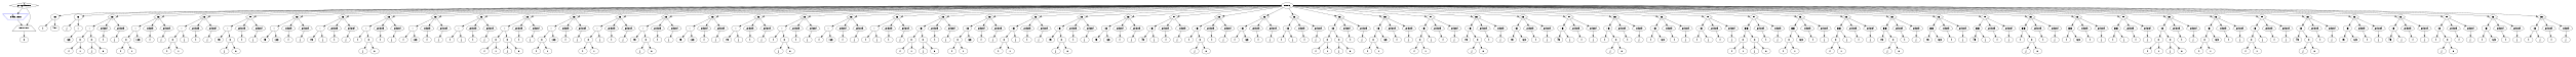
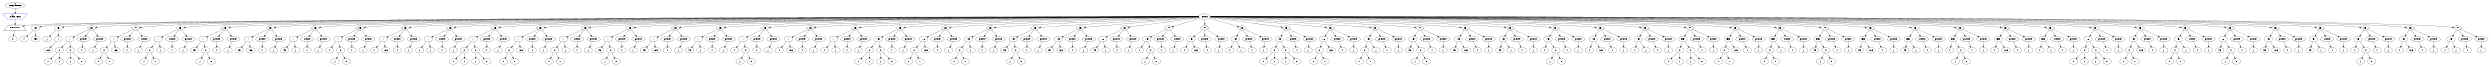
  digraph {
    fontname="DejaVu Serif"
    node [fontname="DejaVu Serif"]
    edge [fontname="DejaVu Serif"]
-   n1 [label=programme shape=diamond]
+   n1 [label=programme]
    n2 [color=blue label="main, INT" shape=invtrapezium]
    n3 [color=black label=RETURN shape=trapezium]
    n4 [label=BLOC]
    n5 [label=":="]
    n6 [label=":="]
    n7 [label=IF shape=diamond]
    n8 [label=IF shape=diamond]
    n9 [label=IF shape=diamond]
    n10 [label=IF shape=diamond]
    n11 [label=IF shape=diamond]
    n12 [label=IF shape=diamond]
    n13 [label=IF shape=diamond]
    n14 [label=IF shape=diamond]
    n15 [label=IF shape=diamond]
    n16 [label=IF shape=diamond]
    n17 [label=IF shape=diamond]
    n18 [label=IF shape=diamond]
    n19 [label=IF shape=diamond]
    n20 [label=IF shape=diamond]
    n21 [label=IF shape=diamond]
    n22 [label=IF shape=diamond]
    n23 [label=IF shape=diamond]
    n24 [label=IF shape=diamond]
    n25 [label=IF shape=diamond]
    n26 [label=IF shape=diamond]
    n27 [label=IF shape=diamond]
    n28 [label=IF shape=diamond]
    n29 [label=IF shape=diamond]
    n30 [label=IF shape=diamond]
    n31 [label=IF shape=diamond]
    n32 [label=IF shape=diamond]
    n33 [label=IF shape=diamond]
    n34 [label=IF shape=diamond]
    n35 [label=IF shape=diamond]
    n36 [label=IF shape=diamond]
    n37 [label=IF shape=diamond]
    n38 [label=IF shape=diamond]
    n39 [label=IF shape=diamond]
    n40 [label=IF shape=diamond]
    n41 [label=IF shape=diamond]
    n42 [label=IF shape=diamond]
    n43 [label=IF shape=diamond]
    n44 [label=IF shape=diamond]
    n45 [label=IF shape=diamond]
    n46 [label=IF shape=diamond]
    n47 [label=IF shape=diamond]
    n48 [label=IF shape=diamond]
    n49 [label=IF shape=diamond]
    n50 [label=IF shape=diamond]
    n51 [label=IF shape=diamond]
    n52 [label=IF shape=diamond]
    n53 [label=IF shape=diamond]
    n54 [label=IF shape=diamond]
    n55 [label=IF shape=diamond]
    n56 [label=IF shape=diamond]
    n57 [label=IF shape=diamond]
    n58 [label=IF shape=diamond]
    n59 [label=IF shape=diamond]
    n60 [label=IF shape=diamond]
    n61 [label=i]
    n62 [label=450]
    n63 [label=j]
    n64 [label="-"]
    n65 [label="<"]
    n66 [label=printd shape=septagon]
    n67 [label=printd shape=septagon]
    n68 [label="<"]
    n69 [label=printd shape=septagon]
    n70 [label=printd shape=septagon]
    n71 [label="<"]
    n72 [label=printd shape=septagon]
    n73 [label=printd shape=septagon]
    n74 [label="<"]
    n75 [label=printd shape=septagon]
    n76 [label=printd shape=septagon]
    n77 [label="<"]
    n78 [label=printd shape=septagon]
    n79 [label=printd shape=septagon]
    n80 [label="<"]
    n81 [label=printd shape=septagon]
    n82 [label=printd shape=septagon]
    n83 [label="<"]
    n84 [label=printd shape=septagon]
    n85 [label=printd shape=septagon]
    n86 [label="<"]
    n87 [label=printd shape=septagon]
    n88 [label=printd shape=septagon]
    n89 [label="<"]
    n90 [label=printd shape=septagon]
    n91 [label=printd shape=septagon]
    n92 [label=">"]
    n93 [label=printd shape=septagon]
    n94 [label=printd shape=septagon]
    n95 [label=">"]
    n96 [label=printd shape=septagon]
    n97 [label=printd shape=septagon]
    n98 [label=">"]
    n99 [label=printd shape=septagon]
    n100 [label=printd shape=septagon]
    n101 [label=">"]
    n102 [label=printd shape=septagon]
    n103 [label=printd shape=septagon]
    n104 [label=">"]
    n105 [label=printd shape=septagon]
    n106 [label=printd shape=septagon]
    n107 [label=">"]
    n108 [label=printd shape=septagon]
    n109 [label=printd shape=septagon]
    n110 [label=">"]
    n111 [label=printd shape=septagon]
    n112 [label=printd shape=septagon]
    n113 [label=">"]
    n114 [label=printd shape=septagon]
    n115 [label=printd shape=septagon]
    n116 [label=">"]
    n117 [label=printd shape=septagon]
    n118 [label=printd shape=septagon]
    n119 [label=">="]
    n120 [label=printd shape=septagon]
    n121 [label=printd shape=septagon]
    n122 [label=">="]
    n123 [label=printd shape=septagon]
    n124 [label=printd shape=septagon]
    n125 [label=">="]
    n126 [label=printd shape=septagon]
    n127 [label=printd shape=septagon]
    n128 [label=">="]
    n129 [label=printd shape=septagon]
    n130 [label=printd shape=septagon]
    n131 [label=">="]
    n132 [label=printd shape=septagon]
    n133 [label=printd shape=septagon]
    n134 [label=">="]
    n135 [label=printd shape=septagon]
    n136 [label=printd shape=septagon]
    n137 [label=">="]
    n138 [label=printd shape=septagon]
    n139 [label=printd shape=septagon]
    n140 [label=">="]
    n141 [label=printd shape=septagon]
    n142 [label=printd shape=septagon]
    n143 [label=">="]
    n144 [label=printd shape=septagon]
    n145 [label=printd shape=septagon]
    n146 [label="<="]
    n147 [label=printd shape=septagon]
    n148 [label=printd shape=septagon]
    n149 [label="<="]
    n150 [label=printd shape=septagon]
    n151 [label=printd shape=septagon]
    n152 [label="<="]
    n153 [label=printd shape=septagon]
    n154 [label=printd shape=septagon]
    n155 [label="<="]
    n156 [label=printd shape=septagon]
    n157 [label=printd shape=septagon]
    n158 [label="<="]
    n159 [label=printd shape=septagon]
    n160 [label=printd shape=septagon]
    n161 [label="<="]
    n162 [label=printd shape=septagon]
    n163 [label=printd shape=septagon]
    n164 [label="<="]
    n165 [label=printd shape=septagon]
    n166 [label=printd shape=septagon]
    n167 [label="<="]
    n168 [label=printd shape=septagon]
    n169 [label=printd shape=septagon]
    n170 [label="<="]
    n171 [label=printd shape=septagon]
    n172 [label=printd shape=septagon]
    n173 [label="=="]
    n174 [label=printd shape=septagon]
    n175 [label=printd shape=septagon]
    n176 [label="=="]
    n177 [label=printd shape=septagon]
    n178 [label=printd shape=septagon]
    n179 [label="=="]
    n180 [label=printd shape=septagon]
    n181 [label=printd shape=septagon]
    n182 [label="=="]
    n183 [label=printd shape=septagon]
    n184 [label=printd shape=septagon]
    n185 [label="=="]
    n186 [label=printd shape=septagon]
    n187 [label=printd shape=septagon]
    n188 [label="=="]
    n189 [label=printd shape=septagon]
    n190 [label=printd shape=septagon]
    n191 [label="=="]
    n192 [label=printd shape=septagon]
    n193 [label=printd shape=septagon]
    n194 [label="=="]
    n195 [label=printd shape=septagon]
    n196 [label=printd shape=septagon]
    n197 [label="=="]
    n198 [label=printd shape=septagon]
    n199 [label=printd shape=septagon]
    n200 [label="!="]
    n201 [label=printd shape=septagon]
    n202 [label=printd shape=septagon]
    n203 [label="!="]
    n204 [label=printd shape=septagon]
    n205 [label=printd shape=septagon]
    n206 [label="!="]
    n207 [label=printd shape=septagon]
    n208 [label=printd shape=septagon]
    n209 [label="!="]
    n210 [label=printd shape=septagon]
    n211 [label=printd shape=septagon]
    n212 [label="!="]
    n213 [label=printd shape=septagon]
    n214 [label=printd shape=septagon]
    n215 [label="!="]
    n216 [label=printd shape=septagon]
    n217 [label=printd shape=septagon]
    n218 [label="!="]
    n219 [label=printd shape=septagon]
    n220 [label=printd shape=septagon]
    n221 [label="!="]
    n222 [label=printd shape=septagon]
    n223 [label=printd shape=septagon]
    n224 [label="!="]
    n225 [label=printd shape=septagon]
    n226 [label=printd shape=septagon]
    n227 [label=0]
    n228 [label=123]
    n229 [label="+"]
    n230 [label="+"]
    n231 [label=i]
    n232 [label=j]
    n233 [label=i]
    n234 [label=1]
    n235 [label=j]
    n236 [label=0]
    n237 [label="+"]
    n238 [label=123]
    n239 [label=i]
    n240 [label=j]
    n241 [label=i]
    n242 [label=1]
    n243 [label="+"]
    n244 [label=j]
    n245 [label=i]
    n246 [label=j]
    n247 [label=i]
    n248 [label=1]
    n249 [label=45]
    n250 [label="+"]
    n251 [label=i]
    n252 [label=j]
    n253 [label=j]
    n254 [label=0]
    n255 [label=45]
    n256 [label=123]
    n257 [label=i]
    n258 [label=j]
    n259 [label=45]
    n260 [label=j]
    n261 [label=i]
    n262 [label=j]
    n263 [label=i]
    n264 [label="+"]
    n265 [label=i]
    n266 [label=j]
    n267 [label=j]
    n268 [label=0]
    n269 [label=i]
    n270 [label=123]
    n271 [label=i]
    n272 [label=j]
    n273 [label=i]
    n274 [label=j]
    n275 [label=i]
    n276 [label=j]
    n277 [label="+"]
    n278 [label="+"]
    n279 [label=i]
    n280 [label=j]
    n281 [label=i]
    n282 [label=1]
    n283 [label=j]
    n284 [label=0]
    n285 [label="+"]
    n286 [label=123]
    n287 [label=i]
    n288 [label=j]
    n289 [label=i]
    n290 [label=1]
    n291 [label="+"]
    n292 [label=j]
    n293 [label=i]
    n294 [label=j]
    n295 [label=i]
    n296 [label=1]
    n297 [label=45]
    n298 [label="+"]
    n299 [label=i]
    n300 [label=j]
    n301 [label=j]
    n302 [label=0]
    n303 [label=45]
    n304 [label=123]
    n305 [label=i]
    n306 [label=j]
    n307 [label=45]
    n308 [label=j]
    n309 [label=i]
    n310 [label=j]
    n311 [label=i]
    n312 [label="+"]
    n313 [label=i]
    n314 [label=j]
    n315 [label=j]
    n316 [label=0]
    n317 [label=i]
    n318 [label=123]
    n319 [label=i]
    n320 [label=j]
    n321 [label=i]
    n322 [label=j]
    n323 [label=i]
    n324 [label=j]
    n325 [label="+"]
    n326 [label="+"]
    n327 [label=i]
    n328 [label=j]
    n329 [label=i]
    n330 [label=1]
    n331 [label=j]
    n332 [label=0]
    n333 [label="+"]
    n334 [label=123]
    n335 [label=i]
    n336 [label=j]
    n337 [label=i]
    n338 [label=1]
    n339 [label="+"]
    n340 [label=j]
    n341 [label=i]
    n342 [label=j]
    n343 [label=i]
    n344 [label=1]
    n345 [label=45]
    n346 [label="+"]
    n347 [label=i]
    n348 [label=j]
    n349 [label=j]
    n350 [label=0]
    n351 [label=45]
    n352 [label=123]
    n353 [label=i]
    n354 [label=j]
    n355 [label=45]
    n356 [label=j]
    n357 [label=i]
    n358 [label=j]
    n359 [label=i]
    n360 [label="+"]
    n361 [label=i]
    n362 [label=j]
    n363 [label=j]
    n364 [label=0]
    n365 [label=i]
    n366 [label=123]
    n367 [label=i]
    n368 [label=j]
    n369 [label=i]
    n370 [label=j]
    n371 [label=i]
    n372 [label=j]
    n373 [label="+"]
    n374 [label="+"]
    n375 [label=i]
    n376 [label=j]
    n377 [label=i]
    n378 [label=1]
    n379 [label=j]
    n380 [label=0]
    n381 [label="+"]
    n382 [label=123]
    n383 [label=i]
    n384 [label=j]
    n385 [label=i]
    n386 [label=1]
    n387 [label="+"]
    n388 [label=j]
    n389 [label=i]
    n390 [label=j]
    n391 [label=i]
    n392 [label=1]
    n393 [label=45]
    n394 [label="+"]
    n395 [label=i]
    n396 [label=j]
    n397 [label=j]
    n398 [label=0]
    n399 [label=45]
    n400 [label=123]
    n401 [label=i]
    n402 [label=j]
    n403 [label=45]
    n404 [label=j]
    n405 [label=i]
    n406 [label=j]
    n407 [label=i]
    n408 [label="+"]
    n409 [label=i]
    n410 [label=j]
    n411 [label=j]
    n412 [label=0]
    n413 [label=i]
    n414 [label=123]
    n415 [label=i]
    n416 [label=j]
    n417 [label=i]
    n418 [label=j]
    n419 [label=i]
    n420 [label=j]
    n421 [label="+"]
    n422 [label="+"]
    n423 [label=i]
    n424 [label=j]
    n425 [label=i]
    n426 [label=1]
    n427 [label=j]
    n428 [label=0]
    n429 [label="+"]
    n430 [label=123]
    n431 [label=i]
    n432 [label=j]
    n433 [label=i]
    n434 [label=1]
    n435 [label="+"]
    n436 [label=j]
    n437 [label=i]
    n438 [label=j]
    n439 [label=i]
    n440 [label=1]
    n441 [label=45]
    n442 [label="+"]
    n443 [label=i]
    n444 [label=j]
    n445 [label=j]
    n446 [label=0]
    n447 [label=45]
    n448 [label=123]
    n449 [label=i]
    n450 [label=j]
    n451 [label=45]
    n452 [label=j]
    n453 [label=i]
    n454 [label=j]
    n455 [label=i]
    n456 [label="+"]
    n457 [label=i]
    n458 [label=j]
    n459 [label=j]
    n460 [label=0]
    n461 [label=i]
    n462 [label=123]
    n463 [label=i]
    n464 [label=j]
    n465 [label=i]
    n466 [label=j]
    n467 [label=i]
    n468 [label=j]
    n469 [label="+"]
    n470 [label="+"]
    n471 [label=i]
    n472 [label=j]
    n473 [label=i]
    n474 [label=1]
    n475 [label=j]
    n476 [label=0]
    n477 [label="+"]
    n478 [label=123]
    n479 [label=i]
    n480 [label=j]
    n481 [label=i]
    n482 [label=1]
    n483 [label="+"]
    n484 [label=j]
    n485 [label=i]
    n486 [label=j]
    n487 [label=i]
    n488 [label=1]
    n489 [label=45]
    n490 [label="+"]
    n491 [label=i]
    n492 [label=j]
    n493 [label=j]
    n494 [label=0]
    n495 [label=45]
    n496 [label=123]
    n497 [label=i]
    n498 [label=j]
    n499 [label=45]
    n500 [label=j]
    n501 [label=i]
    n502 [label=j]
    n503 [label=i]
    n504 [label="+"]
    n505 [label=i]
    n506 [label=j]
    n507 [label=j]
    n508 [label=0]
    n509 [label=i]
    n510 [label=123]
    n511 [label=i]
    n512 [label=j]
    n513 [label=i]
    n514 [label=j]
    n515 [label=i]
    n516 [label=j]
    n1 -> n2
    n2 -> n3
    n3 -> n227
-   n1 -> n3
+   n4 -> n3
    n4 -> n5
    n4 -> n6
    n4 -> n7
    n4 -> n8
    n4 -> n9
    n4 -> n10
    n4 -> n11
    n4 -> n12
    n4 -> n13
    n4 -> n14
    n4 -> n15
    n4 -> n16
    n4 -> n17
    n4 -> n18
    n4 -> n19
    n4 -> n20
    n4 -> n21
    n4 -> n22
    n4 -> n23
    n4 -> n24
    n4 -> n25
    n4 -> n26
    n4 -> n27
    n4 -> n28
    n4 -> n29
    n4 -> n30
    n4 -> n31
    n4 -> n32
    n4 -> n33
    n4 -> n34
    n4 -> n35
    n4 -> n36
    n4 -> n37
    n4 -> n38
    n4 -> n39
    n4 -> n40
    n4 -> n41
    n4 -> n42
    n4 -> n43
    n4 -> n44
    n4 -> n45
    n4 -> n46
    n4 -> n47
    n4 -> n48
    n4 -> n49
    n4 -> n50
    n4 -> n51
    n4 -> n52
    n4 -> n53
    n4 -> n54
    n4 -> n55
    n4 -> n56
    n4 -> n57
    n4 -> n58
    n4 -> n59
    n4 -> n60
    n5 -> n61
    n5 -> n62
    n6 -> n63
    n6 -> n64
    n7 -> n65
    n7 -> n66
    n7 -> n67
    n8 -> n68
    n8 -> n69
    n8 -> n70
    n9 -> n71
    n9 -> n72
    n9 -> n73
    n10 -> n74
    n10 -> n75
    n10 -> n76
    n11 -> n77
    n11 -> n78
    n11 -> n79
    n12 -> n80
    n12 -> n81
    n12 -> n82
    n13 -> n83
    n13 -> n84
    n13 -> n85
    n14 -> n86
    n14 -> n87
    n14 -> n88
    n15 -> n89
    n15 -> n90
    n15 -> n91
    n16 -> n92
    n16 -> n93
    n16 -> n94
    n17 -> n95
    n17 -> n96
    n17 -> n97
    n18 -> n98
    n18 -> n99
    n18 -> n100
    n19 -> n101
    n19 -> n102
    n19 -> n103
    n20 -> n104
    n20 -> n105
    n20 -> n106
    n21 -> n107
    n21 -> n108
    n21 -> n109
    n22 -> n110
    n22 -> n111
    n22 -> n112
    n23 -> n113
    n23 -> n114
    n23 -> n115
    n24 -> n116
    n24 -> n117
    n24 -> n118
    n25 -> n119
    n25 -> n120
    n25 -> n121
    n26 -> n122
    n26 -> n123
    n26 -> n124
    n27 -> n125
    n27 -> n126
    n27 -> n127
    n28 -> n128
    n28 -> n129
    n28 -> n130
    n29 -> n131
    n29 -> n132
    n29 -> n133
    n30 -> n134
    n30 -> n135
    n30 -> n136
    n31 -> n137
    n31 -> n138
    n31 -> n139
    n32 -> n140
    n32 -> n141
    n32 -> n142
    n33 -> n143
    n33 -> n144
    n33 -> n145
    n34 -> n146
    n34 -> n147
    n34 -> n148
    n35 -> n149
    n35 -> n150
    n35 -> n151
    n36 -> n152
    n36 -> n153
    n36 -> n154
    n37 -> n155
    n37 -> n156
    n37 -> n157
    n38 -> n158
    n38 -> n159
    n38 -> n160
    n39 -> n161
    n39 -> n162
    n39 -> n163
    n40 -> n164
    n40 -> n165
    n40 -> n166
    n41 -> n167
    n41 -> n168
    n41 -> n169
    n42 -> n170
    n42 -> n171
    n42 -> n172
    n43 -> n173
    n43 -> n174
    n43 -> n175
    n44 -> n176
    n44 -> n177
    n44 -> n178
    n45 -> n179
    n45 -> n180
    n45 -> n181
    n46 -> n182
    n46 -> n183
    n46 -> n184
    n47 -> n185
    n47 -> n186
    n47 -> n187
    n48 -> n188
    n48 -> n189
    n48 -> n190
    n49 -> n191
    n49 -> n192
    n49 -> n193
    n50 -> n194
    n50 -> n195
    n50 -> n196
    n51 -> n197
    n51 -> n198
    n51 -> n199
    n52 -> n200
    n52 -> n201
    n52 -> n202
    n53 -> n203
    n53 -> n204
    n53 -> n205
    n54 -> n206
    n54 -> n207
    n54 -> n208
    n55 -> n209
    n55 -> n210
    n55 -> n211
    n56 -> n212
    n56 -> n213
    n56 -> n214
    n57 -> n215
    n57 -> n216
    n57 -> n217
    n58 -> n218
    n58 -> n219
    n58 -> n220
    n59 -> n221
    n59 -> n222
    n59 -> n223
    n60 -> n224
    n60 -> n225
    n60 -> n226
    n64 -> n228
    n65 -> n229
    n65 -> n230
    n66 -> n231
    n67 -> n232
    n68 -> n237
    n68 -> n238
    n69 -> n239
    n70 -> n240
    n71 -> n243
    n71 -> n244
    n72 -> n245
    n73 -> n246
    n74 -> n249
    n74 -> n250
    n75 -> n251
    n76 -> n252
    n77 -> n255
    n77 -> n256
    n78 -> n257
    n79 -> n258
    n80 -> n259
    n80 -> n260
    n81 -> n261
    n82 -> n262
    n83 -> n263
    n83 -> n264
    n84 -> n265
    n85 -> n266
    n86 -> n269
    n86 -> n270
    n87 -> n271
    n88 -> n272
    n89 -> n273
    n89 -> n274
    n90 -> n275
    n91 -> n276
    n92 -> n277
    n92 -> n278
    n93 -> n279
    n94 -> n280
    n95 -> n285
    n95 -> n286
    n96 -> n287
    n97 -> n288
    n98 -> n291
    n98 -> n292
    n99 -> n293
    n100 -> n294
    n101 -> n297
    n101 -> n298
    n102 -> n299
    n103 -> n300
    n104 -> n303
    n104 -> n304
    n105 -> n305
    n106 -> n306
    n107 -> n307
    n107 -> n308
    n108 -> n309
    n109 -> n310
    n110 -> n311
    n110 -> n312
    n111 -> n313
    n112 -> n314
    n113 -> n317
    n113 -> n318
    n114 -> n319
    n115 -> n320
    n116 -> n321
    n116 -> n322
    n117 -> n323
    n118 -> n324
    n119 -> n325
    n119 -> n326
    n120 -> n327
    n121 -> n328
    n122 -> n333
    n122 -> n334
    n123 -> n335
    n124 -> n336
    n125 -> n339
    n125 -> n340
    n126 -> n341
    n127 -> n342
    n128 -> n345
    n128 -> n346
    n129 -> n347
    n130 -> n348
    n131 -> n351
    n131 -> n352
    n132 -> n353
    n133 -> n354
    n134 -> n355
    n134 -> n356
    n135 -> n357
    n136 -> n358
    n137 -> n359
    n137 -> n360
    n138 -> n361
    n139 -> n362
    n140 -> n365
    n140 -> n366
    n141 -> n367
    n142 -> n368
    n143 -> n369
    n143 -> n370
    n144 -> n371
    n145 -> n372
    n146 -> n373
    n146 -> n374
    n147 -> n375
    n148 -> n376
    n149 -> n381
    n149 -> n382
    n150 -> n383
    n151 -> n384
    n152 -> n387
    n152 -> n388
    n153 -> n389
    n154 -> n390
    n155 -> n393
    n155 -> n394
    n156 -> n395
    n157 -> n396
    n158 -> n399
    n158 -> n400
    n159 -> n401
    n160 -> n402
    n161 -> n403
    n161 -> n404
    n162 -> n405
    n163 -> n406
    n164 -> n407
    n164 -> n408
    n165 -> n409
    n166 -> n410
    n167 -> n413
    n167 -> n414
    n168 -> n415
    n169 -> n416
    n170 -> n417
    n170 -> n418
    n171 -> n419
    n172 -> n420
    n173 -> n421
    n173 -> n422
    n174 -> n423
    n175 -> n424
    n176 -> n429
    n176 -> n430
    n177 -> n431
    n178 -> n432
    n179 -> n435
    n179 -> n436
    n180 -> n437
    n181 -> n438
    n182 -> n441
    n182 -> n442
    n183 -> n443
    n184 -> n444
    n185 -> n447
    n185 -> n448
    n186 -> n449
    n187 -> n450
    n188 -> n451
    n188 -> n452
    n189 -> n453
    n190 -> n454
    n191 -> n455
    n191 -> n456
    n192 -> n457
    n193 -> n458
    n194 -> n461
    n194 -> n462
    n195 -> n463
    n196 -> n464
    n197 -> n465
    n197 -> n466
    n198 -> n467
    n199 -> n468
    n200 -> n469
    n200 -> n470
    n201 -> n471
    n202 -> n472
    n203 -> n477
    n203 -> n478
    n204 -> n479
    n205 -> n480
    n206 -> n483
    n206 -> n484
    n207 -> n485
    n208 -> n486
    n209 -> n489
    n209 -> n490
    n210 -> n491
    n211 -> n492
    n212 -> n495
    n212 -> n496
    n213 -> n497
    n214 -> n498
    n215 -> n499
    n215 -> n500
    n216 -> n501
    n217 -> n502
    n218 -> n503
    n218 -> n504
    n219 -> n505
    n220 -> n506
    n221 -> n509
    n221 -> n510
    n222 -> n511
    n223 -> n512
    n224 -> n513
    n224 -> n514
    n225 -> n515
    n226 -> n516
    n229 -> n233
    n229 -> n234
    n230 -> n235
    n230 -> n236
    n237 -> n241
    n237 -> n242
    n243 -> n247
    n243 -> n248
    n250 -> n253
    n250 -> n254
    n264 -> n267
    n264 -> n268
    n277 -> n281
    n277 -> n282
    n278 -> n283
    n278 -> n284
    n285 -> n289
    n285 -> n290
    n291 -> n295
    n291 -> n296
    n298 -> n301
    n298 -> n302
    n312 -> n315
    n312 -> n316
    n325 -> n329
    n325 -> n330
    n326 -> n331
    n326 -> n332
    n333 -> n337
    n333 -> n338
    n339 -> n343
    n339 -> n344
    n346 -> n349
    n346 -> n350
    n360 -> n363
    n360 -> n364
    n373 -> n377
    n373 -> n378
    n374 -> n379
    n374 -> n380
    n381 -> n385
    n381 -> n386
    n387 -> n391
    n387 -> n392
    n394 -> n397
    n394 -> n398
    n408 -> n411
    n408 -> n412
    n421 -> n425
    n421 -> n426
    n422 -> n427
    n422 -> n428
    n429 -> n433
    n429 -> n434
    n435 -> n439
    n435 -> n440
    n442 -> n445
    n442 -> n446
    n456 -> n459
    n456 -> n460
    n469 -> n473
    n469 -> n474
    n470 -> n475
    n470 -> n476
    n477 -> n481
    n477 -> n482
    n483 -> n487
    n483 -> n488
    n490 -> n493
    n490 -> n494
    n504 -> n507
    n504 -> n508
  }
